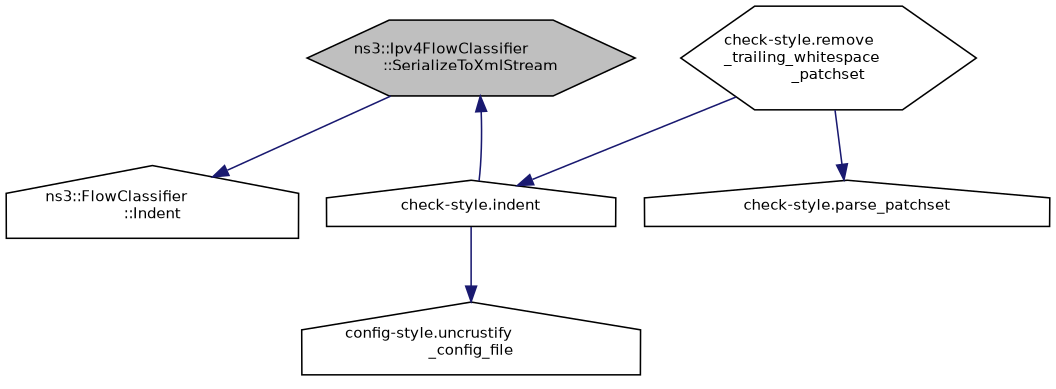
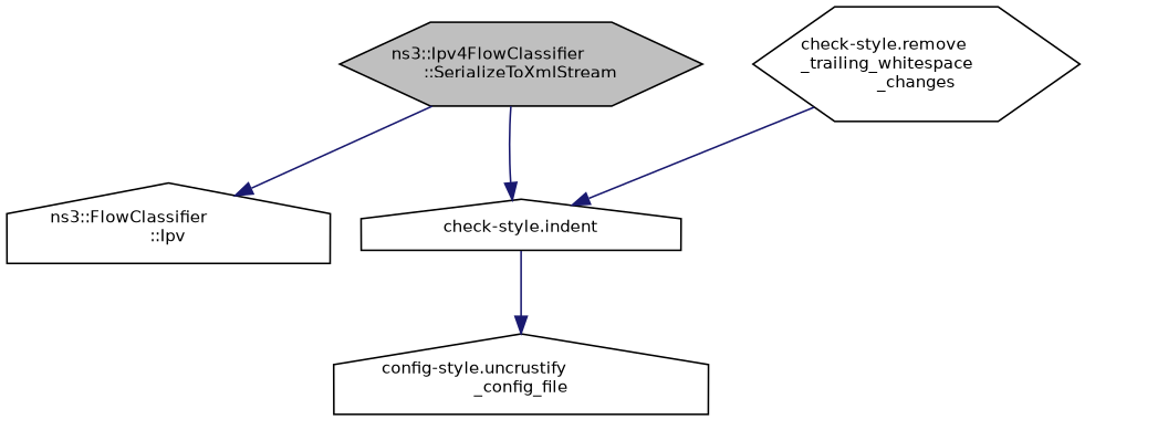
  digraph {
    rankdir=TB
    node [color=black fillcolor=white fontname=Helvetica fontsize=10 shape=house style=filled]
    edge [color=midnightblue fontname=Helvetica fontsize=10 labelfontname=Helvetica labelfontsize=10 style=solid]
    n1 [fillcolor=grey75 fontcolor=black height=0.2 label="ns3::Ipv4FlowClassifier\l::SerializeToXmlStream" shape=hexagon width=0.4]
    n2 [height=0.2 label="check-style.indent" width=0.4]
-   n3 [height=0.2 label="ns3::FlowClassifier\l::Indent" width=0.4]
+   n3 [height=0.2 label="ns3::FlowClassifier\l::Ipv" width=0.4]
    n4 [height=0.2 label="config-style.uncrustify\l_config_file" width=0.4]
-   n5 [height=0.2 label="check-style.remove\l_trailing_whitespace\l_patchset" shape=hexagon width=0.4]
-   n6 [height=0.2 label="check-style.parse_patchset" width=0.4]
-   n2 -> n1
+   n5 [height=0.2 label="check-style.remove\l_trailing_whitespace\l_changes" shape=hexagon width=0.4]
+   n1 -> n2
    n1 -> n3
    n2 -> n4
    n5 -> n2
-   n5 -> n6
  }
